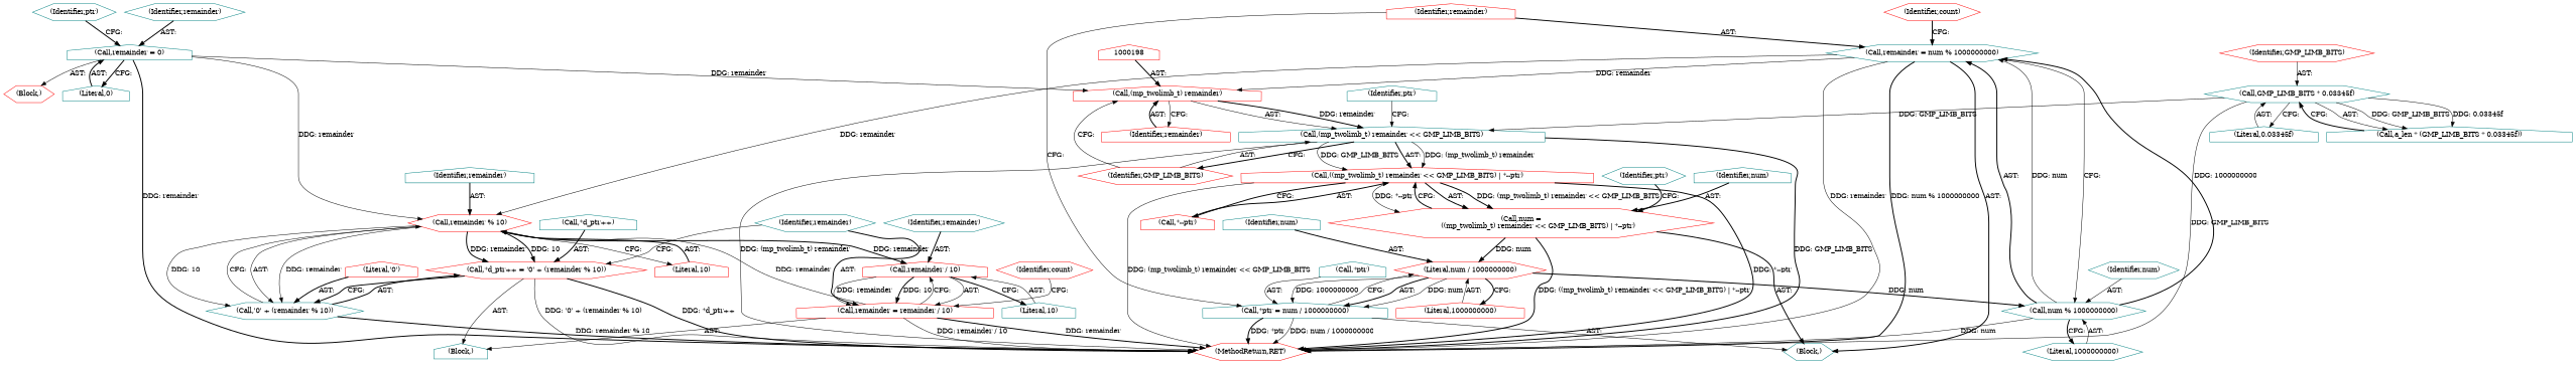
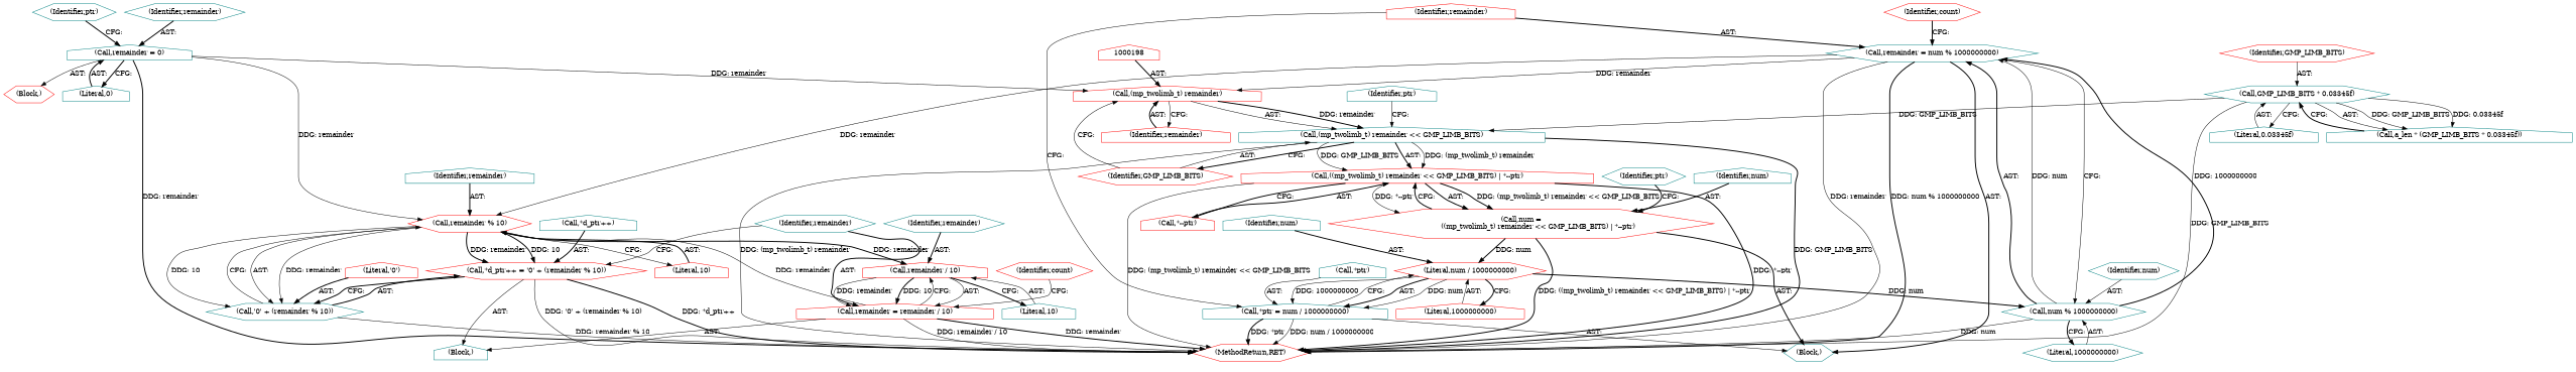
  digraph {
    node [color=teal shape=house]
    edge [style=solid]
    n1 [label="(Call,remainder = num % 1000000000)" shape=hexagon]
    n2 [label="(Call,num % 1000000000)" shape=hexagon]
    n3 [color=red label="(Call,(mp_twolimb_t) remainder)"]
    n4 [color=red label="(Call,remainder % 10)" shape=hexagon]
    n5 [label="(Block,)" shape=hexagon]
    n6 [color=red label="(MethodReturn,RET)" shape=hexagon]
    n7 [label="(Literal,1000000000)" shape=hexagon]
    n8 [label="(Call,(mp_twolimb_t) remainder << GMP_LIMB_BITS)"]
    n9 [color=red label="(Identifier,remainder)"]
    n10 [color=red label="(Call,*d_ptr++ = '0' + (remainder % 10))" shape=hexagon]
    n11 [label="(Call,'0' + (remainder % 10))" shape=hexagon]
    n12 [color=red label="(Call,remainder / 10)"]
    n13 [color=red label="(Literal,10)"]
    n14 [color=red label="(Literal,num / 1000000000)" shape=hexagon]
    n15 [label="(Call,*ptr = num / 1000000000)"]
    n16 [color=red label="(Literal,1000000000)"]
    n17 [color=red label="(Call,num =\n                ((mp_twolimb_t) remainder << GMP_LIMB_BITS) | *--ptr)" shape=hexagon]
    n18 [color=red label="(Call,((mp_twolimb_t) remainder << GMP_LIMB_BITS) | *--ptr)"]
    n19 [color=red label="(Call,*--ptr)"]
    n20 [color=red label="(Identifier,GMP_LIMB_BITS)" shape=hexagon]
    n21 [label="(Call,remainder = 0)"]
    n22 [color=red label="(Block,)" shape=hexagon]
    n23 [label="(Literal,0)"]
    n24 [label="(Call,GMP_LIMB_BITS * 0.03345f)" shape=hexagon]
    n25 [label="(Literal,0.03345f)"]
    n26 [label="(Call,a_len * (GMP_LIMB_BITS * 0.03345f))"]
    n27 [label="(Block,)"]
    n28 [color=red label="(Call,remainder = remainder / 10)"]
    n29 [label="(Literal,10)"]
    n30 [label="(Identifier,num)" shape=hexagon]
    n31 [label="(Identifier,remainder)"]
    n32 [color=red label="(Identifier,remainder)"]
    n33 [label="(Identifier,num)"]
    n34 [label="(Identifier,remainder)" shape=hexagon]
    n35 [label="(Identifier,ptr)"]
    n36 [color=red label="(Literal,'0')"]
    n37 [color=red label="(Identifier,GMP_LIMB_BITS)" shape=hexagon]
    n38 [label="(Identifier,remainder)" shape=hexagon]
    n39 [label="(Identifier,ptr)" shape=hexagon]
    n40 [label="(Identifier,remainder)" shape=hexagon]
    n41 [label="(Call,*d_ptr++)"]
    n42 [label="(Identifier,num)"]
    n43 [color=red label="(Identifier,count)" shape=hexagon]
    n44 [color=red label="(Identifier,count)" shape=hexagon]
    n45 [label="(Identifier,ptr)" shape=hexagon]
    n46 [label="(Call,*ptr)"]
    1000198 [color=red]
    n1 -> n2 [label="CFG: "]
    n1 -> n3 [label="DDG: remainder"]
    n1 -> n4 [label="DDG: remainder"]
    n1 -> n5 [label="AST: " style=bold]
    n1 -> n6 [label="DDG: num % 1000000000" style=bold]
    n1 -> n6 [label="DDG: remainder"]
    n2 -> n1 [label="AST: " style=bold]
    n2 -> n1 [label="DDG: num"]
    n2 -> n1 [label="DDG: 1000000000" style=bold]
    n2 -> n6 [label="DDG: num"]
    n2 -> n7 [label="CFG: " style=bold]
    n3 -> n8 [label="AST: "]
    n3 -> n8 [label="DDG: remainder" style=bold]
    n3 -> n9 [label="CFG: "]
    n4 -> n10 [label="DDG: remainder" style=bold]
    n4 -> n10 [label="DDG: 10" style=bold]
    n4 -> n11 [label="AST: "]
    n4 -> n11 [label="DDG: remainder"]
    n4 -> n11 [label="DDG: 10"]
    n4 -> n12 [label="DDG: remainder" style=bold]
    n4 -> n13 [label="CFG: "]
    n7 -> n2 [label="AST: "]
    n8 -> n6 [label="DDG: (mp_twolimb_t) remainder"]
    n8 -> n6 [label="DDG: GMP_LIMB_BITS" style=bold]
    n8 -> n18 [label="AST: " style=bold]
    n8 -> n18 [label="DDG: (mp_twolimb_t) remainder"]
    n8 -> n18 [label="DDG: GMP_LIMB_BITS"]
    n8 -> n20 [label="CFG: " style=bold]
    n9 -> n3 [label="AST: " style=bold]
    n10 -> n6 [label="DDG: *d_ptr++" style=bold]
    n10 -> n6 [label="DDG: '0' + (remainder % 10)"]
    n10 -> n11 [label="CFG: " style=bold]
    n10 -> n27 [label="AST: "]
    n11 -> n4 [label="CFG: "]
-   n11 -> n6 [label="DDG: remainder % 10" style=bold]
+   n11 -> n6 [label="DDG: remainder % 10"]
    n11 -> n10 [label="AST: " style=bold]
    n12 -> n28 [label="AST: "]
    n12 -> n28 [label="DDG: remainder"]
    n12 -> n28 [label="DDG: 10" style=bold]
    n12 -> n29 [label="CFG: " style=bold]
    n13 -> n4 [label="AST: " style=bold]
    n14 -> n2 [label="DDG: num" style=bold]
    n14 -> n15 [label="AST: " style=bold]
    n14 -> n15 [label="DDG: num"]
    n14 -> n15 [label="DDG: 1000000000"]
    n14 -> n16 [label="CFG: " style=bold]
    n15 -> n5 [label="AST: "]
    n15 -> n6 [label="DDG: *ptr" style=bold]
    n15 -> n6 [label="DDG: num / 1000000000"]
    n15 -> n14 [label="CFG: "]
    n16 -> n14 [label="AST: "]
    n17 -> n5 [label="AST: " style=bold]
    n17 -> n6 [label="DDG: ((mp_twolimb_t) remainder << GMP_LIMB_BITS) | *--ptr" style=bold]
    n17 -> n14 [label="DDG: num" style=bold]
    n17 -> n18 [label="CFG: " style=bold]
    n18 -> n6 [label="DDG: *--ptr" style=bold]
    n18 -> n6 [label="DDG: (mp_twolimb_t) remainder << GMP_LIMB_BITS"]
    n18 -> n17 [label="AST: " style=bold]
    n18 -> n17 [label="DDG: (mp_twolimb_t) remainder << GMP_LIMB_BITS" style=bold]
    n18 -> n17 [label="DDG: *--ptr"]
    n18 -> n19 [label="CFG: " style=bold]
    n19 -> n18 [label="AST: " style=bold]
    n20 -> n3 [label="CFG: "]
    n20 -> n8 [label="AST: "]
    n21 -> n3 [label="DDG: remainder"]
    n21 -> n4 [label="DDG: remainder"]
    n21 -> n6 [label="DDG: remainder" style=bold]
    n21 -> n22 [label="AST: "]
    n21 -> n23 [label="CFG: " style=bold]
    n23 -> n21 [label="AST: " style=bold]
    n24 -> n6 [label="DDG: GMP_LIMB_BITS"]
    n24 -> n8 [label="DDG: GMP_LIMB_BITS"]
    n24 -> n25 [label="CFG: "]
    n24 -> n26 [label="AST: "]
    n24 -> n26 [label="DDG: GMP_LIMB_BITS"]
    n24 -> n26 [label="DDG: 0.03345f"]
    n25 -> n24 [label="AST: "]
    n26 -> n24 [label="CFG: " style=bold]
    n28 -> n4 [label="DDG: remainder"]
    n28 -> n6 [label="DDG: remainder" style=bold]
    n28 -> n6 [label="DDG: remainder / 10"]
    n28 -> n12 [label="CFG: "]
    n28 -> n27 [label="AST: "]
    n29 -> n12 [label="AST: "]
    n30 -> n2 [label="AST: "]
    n31 -> n4 [label="AST: " style=bold]
    n32 -> n1 [label="AST: " style=bold]
    n32 -> n15 [label="CFG: "]
    n33 -> n14 [label="AST: " style=bold]
    n34 -> n10 [label="CFG: "]
    n34 -> n28 [label="AST: " style=bold]
    n35 -> n8 [label="CFG: "]
    n36 -> n11 [label="AST: " style=bold]
    n37 -> n24 [label="AST: "]
    n38 -> n21 [label="AST: " style=bold]
    n39 -> n17 [label="CFG: " style=bold]
    n40 -> n12 [label="AST: " style=bold]
    n41 -> n10 [label="AST: " style=bold]
    n42 -> n17 [label="AST: " style=bold]
    n43 -> n28 [label="CFG: "]
    n44 -> n1 [label="CFG: " style=bold]
    n45 -> n21 [label="CFG: " style=bold]
    n46 -> n15 [label="AST: "]
    1000198 -> n3 [label="AST: " style=bold]
  }
